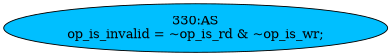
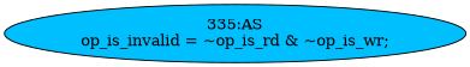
  strict digraph {
-   n1 [ast="<pyverilog.vparser.ast.Assign object at 0x7f2608cee790>" def_var="['op_is_invalid']" fillcolor=deepskyblue label="330:AS\nop_is_invalid = ~op_is_rd & ~op_is_wr;" statements="[]" style=filled typ=Assign use_var="['op_is_rd', 'op_is_wr']"]
+   n1 [ast="<pyverilog.vparser.ast.Assign object at 0x7f2608cee790>" def_var="['op_is_invalid']" fillcolor=deepskyblue label="335:AS\nop_is_invalid = ~op_is_rd & ~op_is_wr;" statements="[]" style=filled typ=Assign use_var="['op_is_rd', 'op_is_wr']"]
  }
